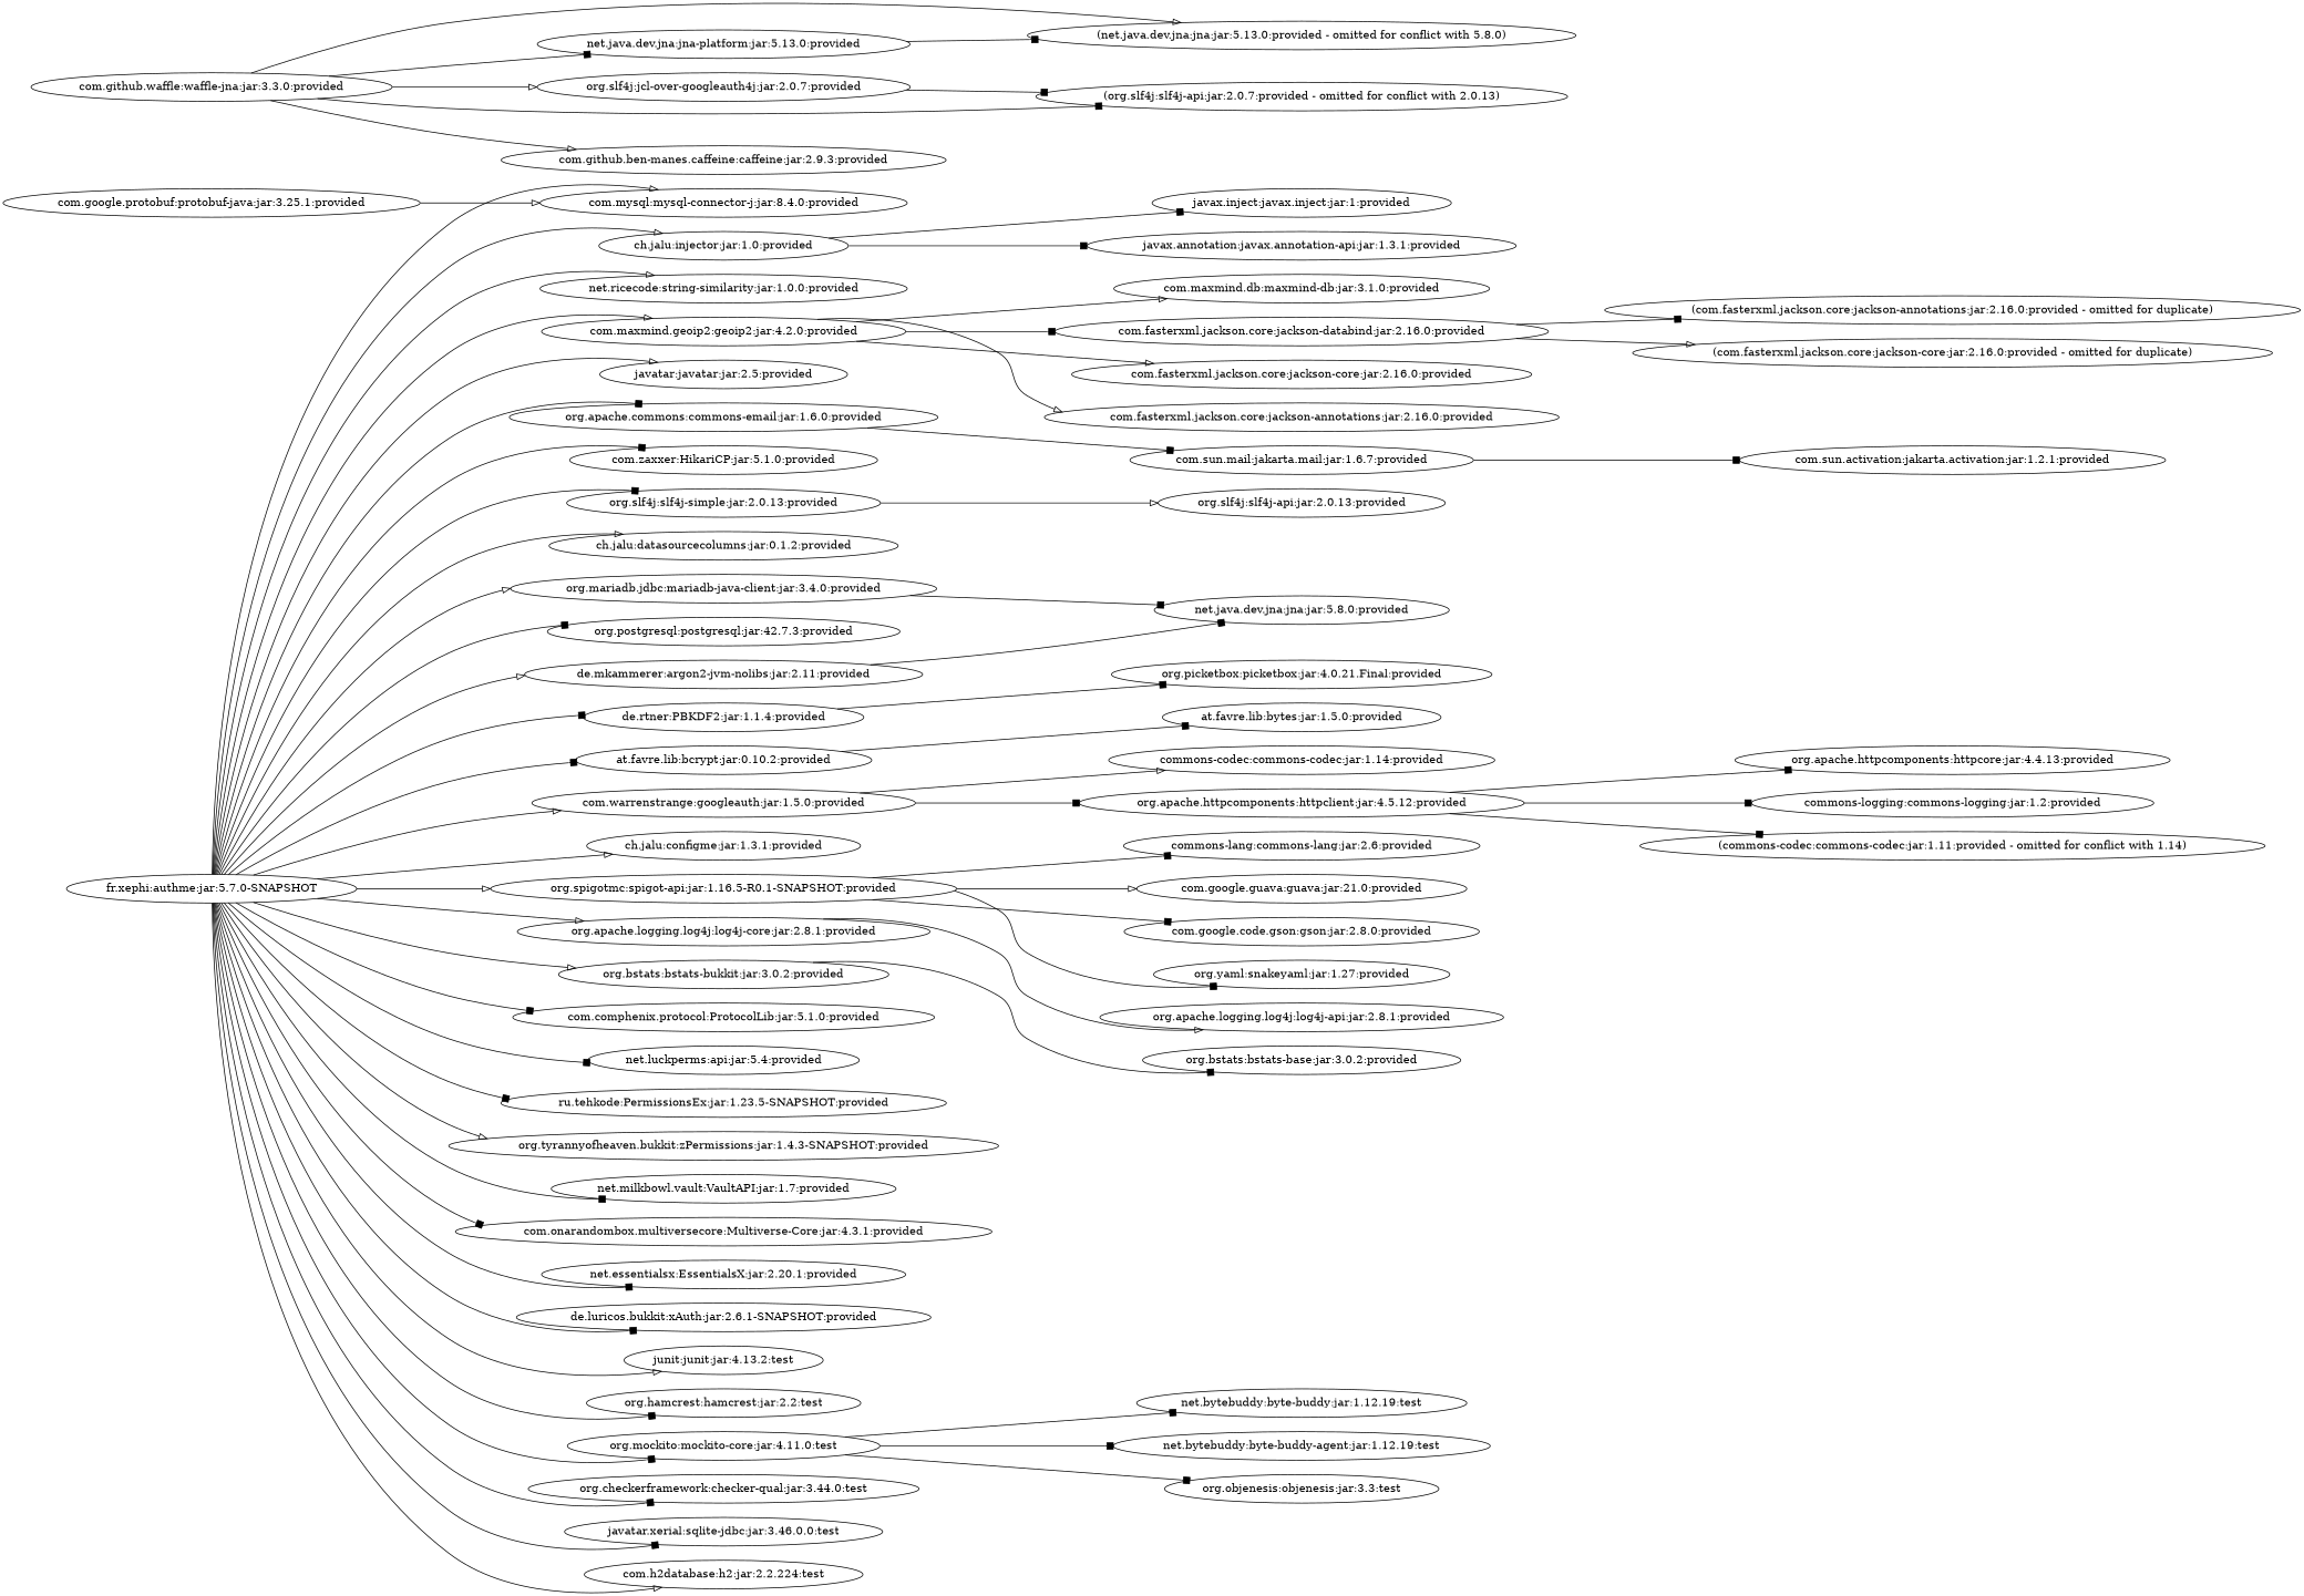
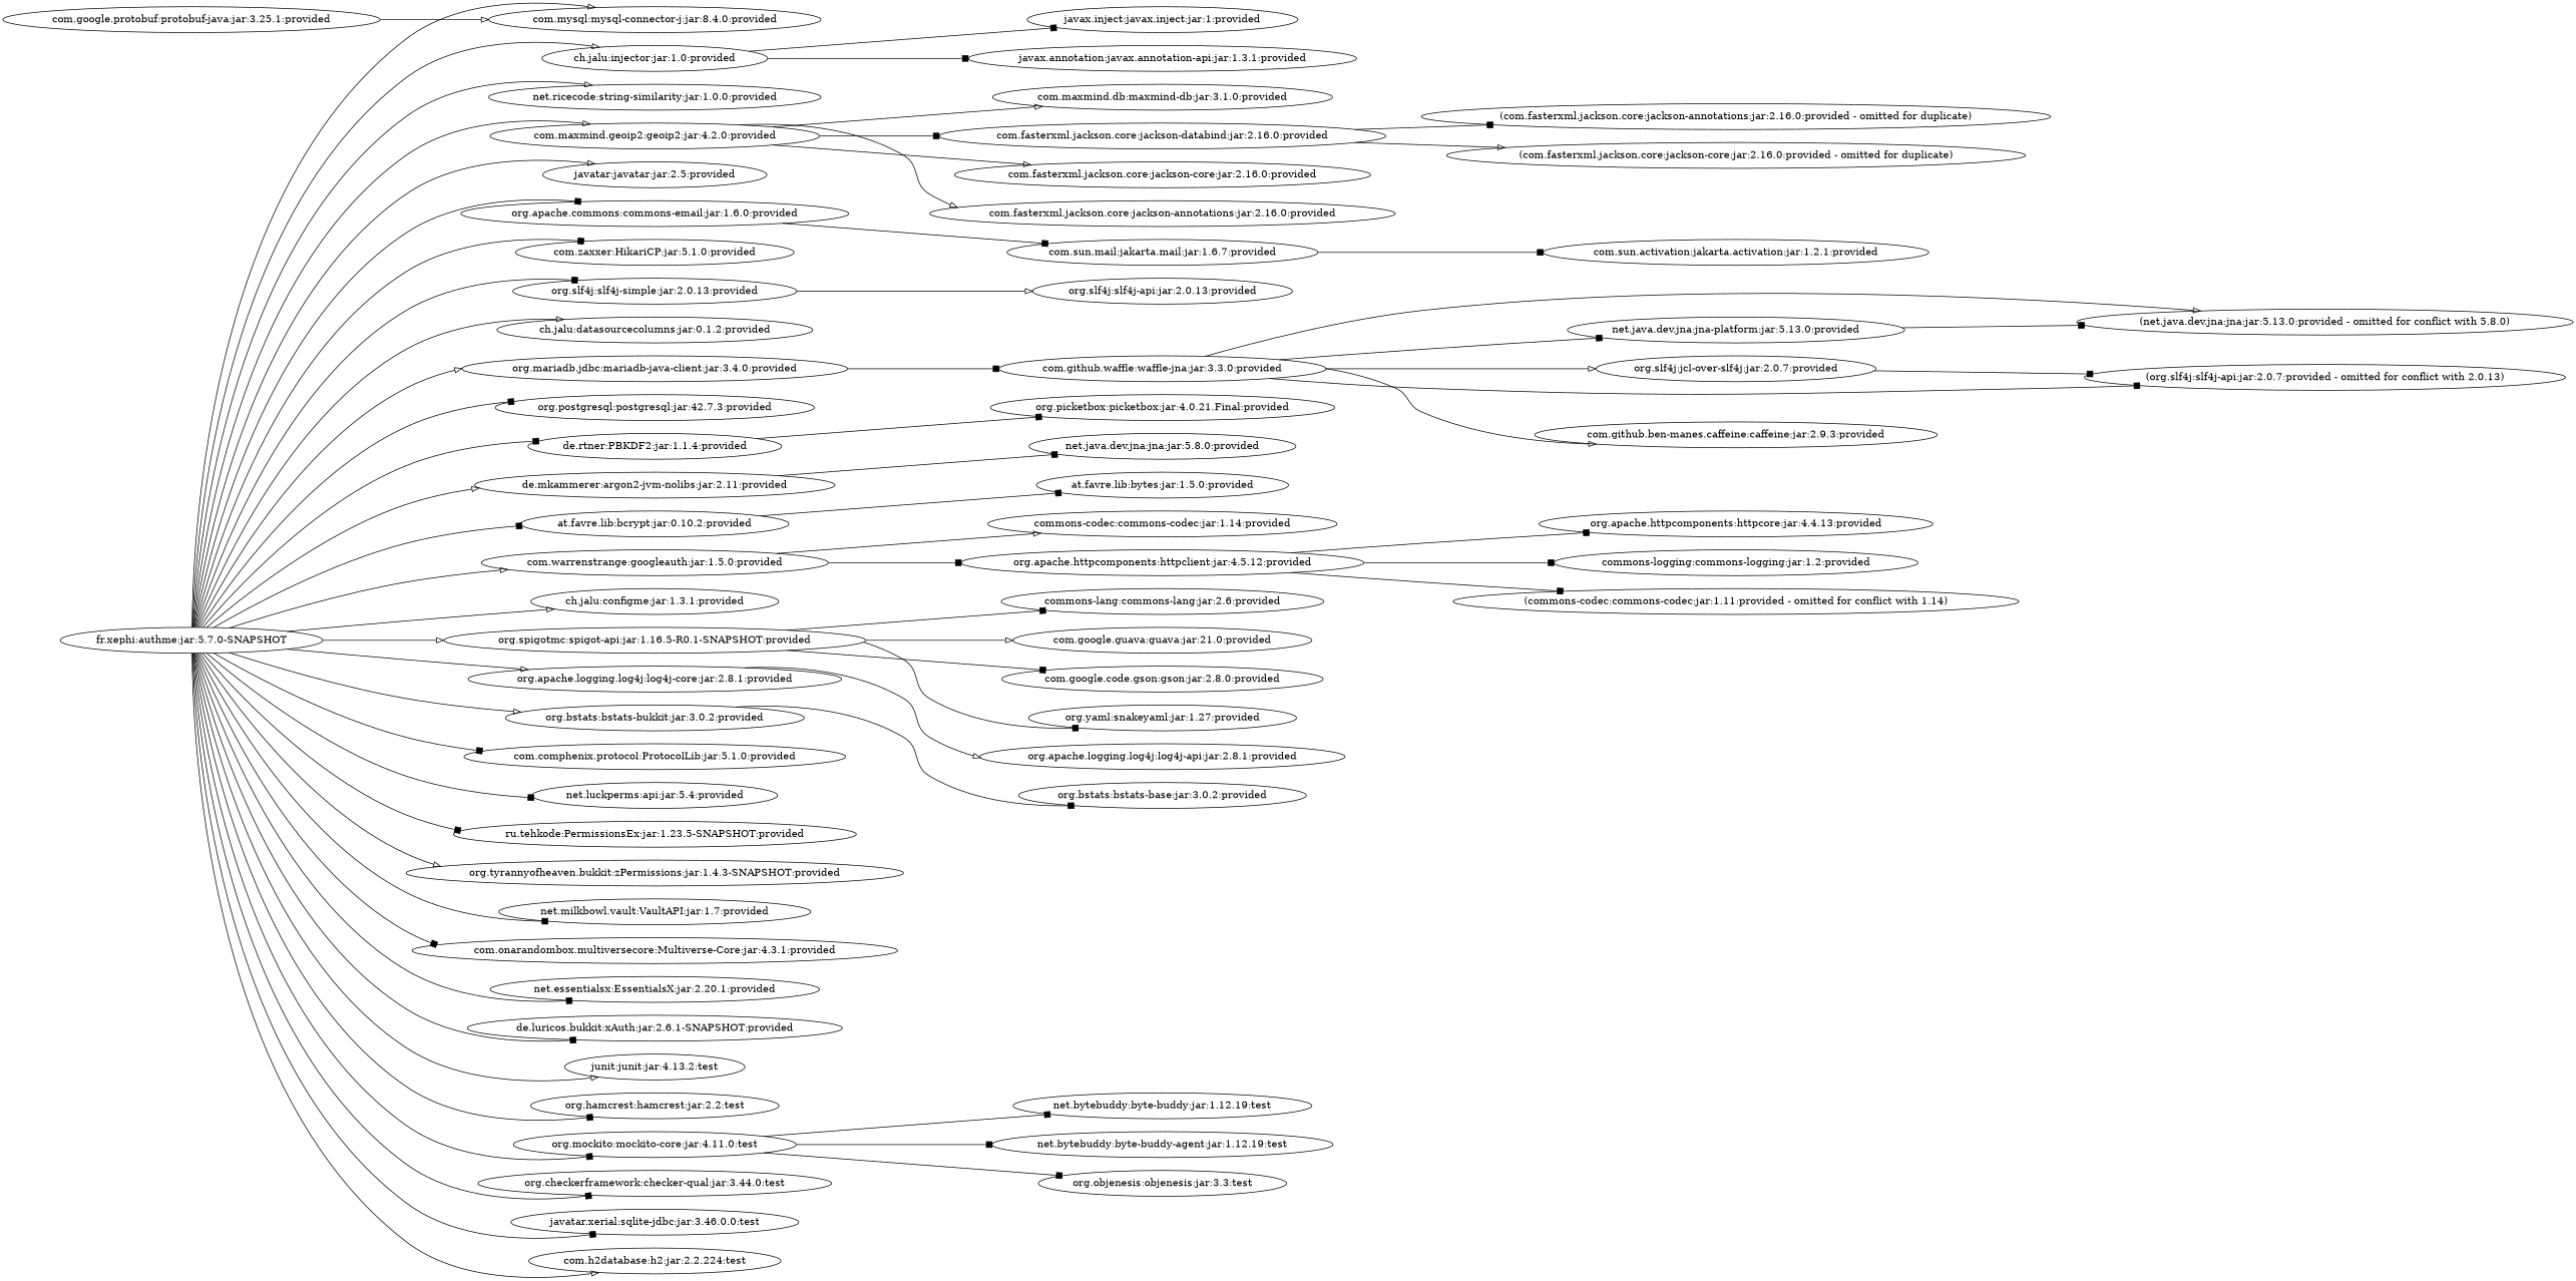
  digraph {
    rankdir=LR
    edge [arrowhead=box]
    "fr.xephi:authme:jar:5.7.0-SNAPSHOT"
    "ch.jalu:injector:jar:1.0:provided"
    "net.ricecode:string-similarity:jar:1.0.0:provided"
    "com.maxmind.geoip2:geoip2:jar:4.2.0:provided"
    "javatar:javatar:jar:2.5:provided"
    "org.apache.commons:commons-email:jar:1.6.0:provided"
    "com.zaxxer:HikariCP:jar:5.1.0:provided"
    "org.slf4j:slf4j-simple:jar:2.0.13:provided"
    "ch.jalu:datasourcecolumns:jar:0.1.2:provided"
    "com.mysql:mysql-connector-j:jar:8.4.0:provided"
    "org.mariadb.jdbc:mariadb-java-client:jar:3.4.0:provided"
    "org.postgresql:postgresql:jar:42.7.3:provided"
    "de.rtner:PBKDF2:jar:1.1.4:provided"
    "de.mkammerer:argon2-jvm-nolibs:jar:2.11:provided"
    "at.favre.lib:bcrypt:jar:0.10.2:provided"
    "com.warrenstrange:googleauth:jar:1.5.0:provided"
    "ch.jalu:configme:jar:1.3.1:provided"
    "org.spigotmc:spigot-api:jar:1.16.5-R0.1-SNAPSHOT:provided"
    "org.apache.logging.log4j:log4j-core:jar:2.8.1:provided"
    "org.bstats:bstats-bukkit:jar:3.0.2:provided"
    "com.comphenix.protocol:ProtocolLib:jar:5.1.0:provided"
    "net.luckperms:api:jar:5.4:provided"
    "ru.tehkode:PermissionsEx:jar:1.23.5-SNAPSHOT:provided"
    "org.tyrannyofheaven.bukkit:zPermissions:jar:1.4.3-SNAPSHOT:provided"
    "net.milkbowl.vault:VaultAPI:jar:1.7:provided"
    "com.onarandombox.multiversecore:Multiverse-Core:jar:4.3.1:provided"
    "net.essentialsx:EssentialsX:jar:2.20.1:provided"
    "de.luricos.bukkit:xAuth:jar:2.6.1-SNAPSHOT:provided"
    "junit:junit:jar:4.13.2:test"
    "org.hamcrest:hamcrest:jar:2.2:test"
    "org.mockito:mockito-core:jar:4.11.0:test"
    "org.checkerframework:checker-qual:jar:3.44.0:test"
    n33 [label="javatar.xerial:sqlite-jdbc:jar:3.46.0.0:test"]
    "com.h2database:h2:jar:2.2.224:test"
    "javax.inject:javax.inject:jar:1:provided"
    "javax.annotation:javax.annotation-api:jar:1.3.1:provided"
    "com.maxmind.db:maxmind-db:jar:3.1.0:provided"
    "com.fasterxml.jackson.core:jackson-databind:jar:2.16.0:provided"
    "com.fasterxml.jackson.core:jackson-core:jar:2.16.0:provided"
    "com.fasterxml.jackson.core:jackson-annotations:jar:2.16.0:provided"
    "com.sun.mail:jakarta.mail:jar:1.6.7:provided"
    "org.slf4j:slf4j-api:jar:2.0.13:provided"
    "com.github.waffle:waffle-jna:jar:3.3.0:provided"
    "org.picketbox:picketbox:jar:4.0.21.Final:provided"
    "net.java.dev.jna:jna:jar:5.8.0:provided"
    "at.favre.lib:bytes:jar:1.5.0:provided"
    "commons-codec:commons-codec:jar:1.14:provided"
    "org.apache.httpcomponents:httpclient:jar:4.5.12:provided"
    "commons-lang:commons-lang:jar:2.6:provided"
    "com.google.guava:guava:jar:21.0:provided"
    "com.google.code.gson:gson:jar:2.8.0:provided"
    "org.yaml:snakeyaml:jar:1.27:provided"
    "org.apache.logging.log4j:log4j-api:jar:2.8.1:provided"
    "org.bstats:bstats-base:jar:3.0.2:provided"
    "net.bytebuddy:byte-buddy:jar:1.12.19:test"
    "net.bytebuddy:byte-buddy-agent:jar:1.12.19:test"
    "org.objenesis:objenesis:jar:3.3:test"
    "(com.fasterxml.jackson.core:jackson-annotations:jar:2.16.0:provided - omitted for duplicate)"
    "(com.fasterxml.jackson.core:jackson-core:jar:2.16.0:provided - omitted for duplicate)"
    "com.sun.activation:jakarta.activation:jar:1.2.1:provided"
    "com.google.protobuf:protobuf-java:jar:3.25.1:provided"
    "(net.java.dev.jna:jna:jar:5.13.0:provided - omitted for conflict with 5.8.0)"
    "net.java.dev.jna:jna-platform:jar:5.13.0:provided"
-   "org.slf4j:jcl-over-slf4j:jar:2.0.7:provided" [label="org.slf4j:jcl-over-googleauth4j:jar:2.0.7:provided"]
+   "org.slf4j:jcl-over-slf4j:jar:2.0.7:provided"
    "(org.slf4j:slf4j-api:jar:2.0.7:provided - omitted for conflict with 2.0.13)"
    "com.github.ben-manes.caffeine:caffeine:jar:2.9.3:provided"
    "org.apache.httpcomponents:httpcore:jar:4.4.13:provided"
    "commons-logging:commons-logging:jar:1.2:provided"
    "(commons-codec:commons-codec:jar:1.11:provided - omitted for conflict with 1.14)"
    "fr.xephi:authme:jar:5.7.0-SNAPSHOT" -> "ch.jalu:injector:jar:1.0:provided" [arrowhead=onormal]
    "fr.xephi:authme:jar:5.7.0-SNAPSHOT" -> "net.ricecode:string-similarity:jar:1.0.0:provided" [arrowhead=onormal]
    "fr.xephi:authme:jar:5.7.0-SNAPSHOT" -> "com.maxmind.geoip2:geoip2:jar:4.2.0:provided" [arrowhead=onormal]
    "fr.xephi:authme:jar:5.7.0-SNAPSHOT" -> "javatar:javatar:jar:2.5:provided" [arrowhead=onormal]
    "fr.xephi:authme:jar:5.7.0-SNAPSHOT" -> "org.apache.commons:commons-email:jar:1.6.0:provided"
    "fr.xephi:authme:jar:5.7.0-SNAPSHOT" -> "com.zaxxer:HikariCP:jar:5.1.0:provided"
    "fr.xephi:authme:jar:5.7.0-SNAPSHOT" -> "org.slf4j:slf4j-simple:jar:2.0.13:provided"
    "fr.xephi:authme:jar:5.7.0-SNAPSHOT" -> "ch.jalu:datasourcecolumns:jar:0.1.2:provided" [arrowhead=onormal]
    "fr.xephi:authme:jar:5.7.0-SNAPSHOT" -> "com.mysql:mysql-connector-j:jar:8.4.0:provided" [arrowhead=onormal]
    "fr.xephi:authme:jar:5.7.0-SNAPSHOT" -> "org.mariadb.jdbc:mariadb-java-client:jar:3.4.0:provided" [arrowhead=onormal]
    "fr.xephi:authme:jar:5.7.0-SNAPSHOT" -> "org.postgresql:postgresql:jar:42.7.3:provided"
    "fr.xephi:authme:jar:5.7.0-SNAPSHOT" -> "de.rtner:PBKDF2:jar:1.1.4:provided"
    "fr.xephi:authme:jar:5.7.0-SNAPSHOT" -> "de.mkammerer:argon2-jvm-nolibs:jar:2.11:provided" [arrowhead=onormal]
    "fr.xephi:authme:jar:5.7.0-SNAPSHOT" -> "at.favre.lib:bcrypt:jar:0.10.2:provided"
    "fr.xephi:authme:jar:5.7.0-SNAPSHOT" -> "com.warrenstrange:googleauth:jar:1.5.0:provided" [arrowhead=onormal]
    "fr.xephi:authme:jar:5.7.0-SNAPSHOT" -> "ch.jalu:configme:jar:1.3.1:provided" [arrowhead=onormal]
    "fr.xephi:authme:jar:5.7.0-SNAPSHOT" -> "org.spigotmc:spigot-api:jar:1.16.5-R0.1-SNAPSHOT:provided" [arrowhead=onormal]
    "fr.xephi:authme:jar:5.7.0-SNAPSHOT" -> "org.apache.logging.log4j:log4j-core:jar:2.8.1:provided" [arrowhead=onormal]
    "fr.xephi:authme:jar:5.7.0-SNAPSHOT" -> "org.bstats:bstats-bukkit:jar:3.0.2:provided" [arrowhead=onormal]
    "fr.xephi:authme:jar:5.7.0-SNAPSHOT" -> "com.comphenix.protocol:ProtocolLib:jar:5.1.0:provided"
    "fr.xephi:authme:jar:5.7.0-SNAPSHOT" -> "net.luckperms:api:jar:5.4:provided"
    "fr.xephi:authme:jar:5.7.0-SNAPSHOT" -> "ru.tehkode:PermissionsEx:jar:1.23.5-SNAPSHOT:provided"
    "fr.xephi:authme:jar:5.7.0-SNAPSHOT" -> "org.tyrannyofheaven.bukkit:zPermissions:jar:1.4.3-SNAPSHOT:provided" [arrowhead=onormal]
    "fr.xephi:authme:jar:5.7.0-SNAPSHOT" -> "net.milkbowl.vault:VaultAPI:jar:1.7:provided"
    "fr.xephi:authme:jar:5.7.0-SNAPSHOT" -> "com.onarandombox.multiversecore:Multiverse-Core:jar:4.3.1:provided"
    "fr.xephi:authme:jar:5.7.0-SNAPSHOT" -> "net.essentialsx:EssentialsX:jar:2.20.1:provided"
    "fr.xephi:authme:jar:5.7.0-SNAPSHOT" -> "de.luricos.bukkit:xAuth:jar:2.6.1-SNAPSHOT:provided"
    "fr.xephi:authme:jar:5.7.0-SNAPSHOT" -> "junit:junit:jar:4.13.2:test" [arrowhead=onormal]
    "fr.xephi:authme:jar:5.7.0-SNAPSHOT" -> "org.hamcrest:hamcrest:jar:2.2:test"
    "fr.xephi:authme:jar:5.7.0-SNAPSHOT" -> "org.mockito:mockito-core:jar:4.11.0:test"
    "fr.xephi:authme:jar:5.7.0-SNAPSHOT" -> "org.checkerframework:checker-qual:jar:3.44.0:test"
    "fr.xephi:authme:jar:5.7.0-SNAPSHOT" -> n33
    "fr.xephi:authme:jar:5.7.0-SNAPSHOT" -> "com.h2database:h2:jar:2.2.224:test" [arrowhead=onormal]
    "ch.jalu:injector:jar:1.0:provided" -> "javax.inject:javax.inject:jar:1:provided"
    "ch.jalu:injector:jar:1.0:provided" -> "javax.annotation:javax.annotation-api:jar:1.3.1:provided"
    "com.maxmind.geoip2:geoip2:jar:4.2.0:provided" -> "com.maxmind.db:maxmind-db:jar:3.1.0:provided" [arrowhead=onormal]
    "com.maxmind.geoip2:geoip2:jar:4.2.0:provided" -> "com.fasterxml.jackson.core:jackson-databind:jar:2.16.0:provided"
    "com.maxmind.geoip2:geoip2:jar:4.2.0:provided" -> "com.fasterxml.jackson.core:jackson-core:jar:2.16.0:provided" [arrowhead=onormal]
    "com.maxmind.geoip2:geoip2:jar:4.2.0:provided" -> "com.fasterxml.jackson.core:jackson-annotations:jar:2.16.0:provided" [arrowhead=onormal]
    "org.apache.commons:commons-email:jar:1.6.0:provided" -> "com.sun.mail:jakarta.mail:jar:1.6.7:provided"
    "org.slf4j:slf4j-simple:jar:2.0.13:provided" -> "org.slf4j:slf4j-api:jar:2.0.13:provided" [arrowhead=onormal]
-   "org.mariadb.jdbc:mariadb-java-client:jar:3.4.0:provided" -> "net.java.dev.jna:jna:jar:5.8.0:provided"
+   "org.mariadb.jdbc:mariadb-java-client:jar:3.4.0:provided" -> "com.github.waffle:waffle-jna:jar:3.3.0:provided"
    "de.rtner:PBKDF2:jar:1.1.4:provided" -> "org.picketbox:picketbox:jar:4.0.21.Final:provided"
    "de.mkammerer:argon2-jvm-nolibs:jar:2.11:provided" -> "net.java.dev.jna:jna:jar:5.8.0:provided"
    "at.favre.lib:bcrypt:jar:0.10.2:provided" -> "at.favre.lib:bytes:jar:1.5.0:provided"
    "com.warrenstrange:googleauth:jar:1.5.0:provided" -> "commons-codec:commons-codec:jar:1.14:provided" [arrowhead=onormal]
    "com.warrenstrange:googleauth:jar:1.5.0:provided" -> "org.apache.httpcomponents:httpclient:jar:4.5.12:provided"
    "org.spigotmc:spigot-api:jar:1.16.5-R0.1-SNAPSHOT:provided" -> "commons-lang:commons-lang:jar:2.6:provided"
    "org.spigotmc:spigot-api:jar:1.16.5-R0.1-SNAPSHOT:provided" -> "com.google.guava:guava:jar:21.0:provided" [arrowhead=onormal]
    "org.spigotmc:spigot-api:jar:1.16.5-R0.1-SNAPSHOT:provided" -> "com.google.code.gson:gson:jar:2.8.0:provided"
    "org.spigotmc:spigot-api:jar:1.16.5-R0.1-SNAPSHOT:provided" -> "org.yaml:snakeyaml:jar:1.27:provided"
    "org.apache.logging.log4j:log4j-core:jar:2.8.1:provided" -> "org.apache.logging.log4j:log4j-api:jar:2.8.1:provided" [arrowhead=onormal]
    "org.bstats:bstats-bukkit:jar:3.0.2:provided" -> "org.bstats:bstats-base:jar:3.0.2:provided"
    "org.mockito:mockito-core:jar:4.11.0:test" -> "net.bytebuddy:byte-buddy:jar:1.12.19:test"
    "org.mockito:mockito-core:jar:4.11.0:test" -> "net.bytebuddy:byte-buddy-agent:jar:1.12.19:test"
    "org.mockito:mockito-core:jar:4.11.0:test" -> "org.objenesis:objenesis:jar:3.3:test"
    "com.fasterxml.jackson.core:jackson-databind:jar:2.16.0:provided" -> "(com.fasterxml.jackson.core:jackson-annotations:jar:2.16.0:provided - omitted for duplicate)"
    "com.fasterxml.jackson.core:jackson-databind:jar:2.16.0:provided" -> "(com.fasterxml.jackson.core:jackson-core:jar:2.16.0:provided - omitted for duplicate)" [arrowhead=onormal]
    "com.sun.mail:jakarta.mail:jar:1.6.7:provided" -> "com.sun.activation:jakarta.activation:jar:1.2.1:provided"
    "com.github.waffle:waffle-jna:jar:3.3.0:provided" -> "(net.java.dev.jna:jna:jar:5.13.0:provided - omitted for conflict with 5.8.0)" [arrowhead=onormal]
    "com.github.waffle:waffle-jna:jar:3.3.0:provided" -> "net.java.dev.jna:jna-platform:jar:5.13.0:provided"
    "com.github.waffle:waffle-jna:jar:3.3.0:provided" -> "org.slf4j:jcl-over-slf4j:jar:2.0.7:provided" [arrowhead=onormal]
    "com.github.waffle:waffle-jna:jar:3.3.0:provided" -> "(org.slf4j:slf4j-api:jar:2.0.7:provided - omitted for conflict with 2.0.13)"
    "com.github.waffle:waffle-jna:jar:3.3.0:provided" -> "com.github.ben-manes.caffeine:caffeine:jar:2.9.3:provided" [arrowhead=onormal]
    "org.apache.httpcomponents:httpclient:jar:4.5.12:provided" -> "org.apache.httpcomponents:httpcore:jar:4.4.13:provided"
    "org.apache.httpcomponents:httpclient:jar:4.5.12:provided" -> "commons-logging:commons-logging:jar:1.2:provided"
    "org.apache.httpcomponents:httpclient:jar:4.5.12:provided" -> "(commons-codec:commons-codec:jar:1.11:provided - omitted for conflict with 1.14)"
    "com.google.protobuf:protobuf-java:jar:3.25.1:provided" -> "com.mysql:mysql-connector-j:jar:8.4.0:provided" [arrowhead=onormal]
    "net.java.dev.jna:jna-platform:jar:5.13.0:provided" -> "(net.java.dev.jna:jna:jar:5.13.0:provided - omitted for conflict with 5.8.0)"
    "org.slf4j:jcl-over-slf4j:jar:2.0.7:provided" -> "(org.slf4j:slf4j-api:jar:2.0.7:provided - omitted for conflict with 2.0.13)"
  }
